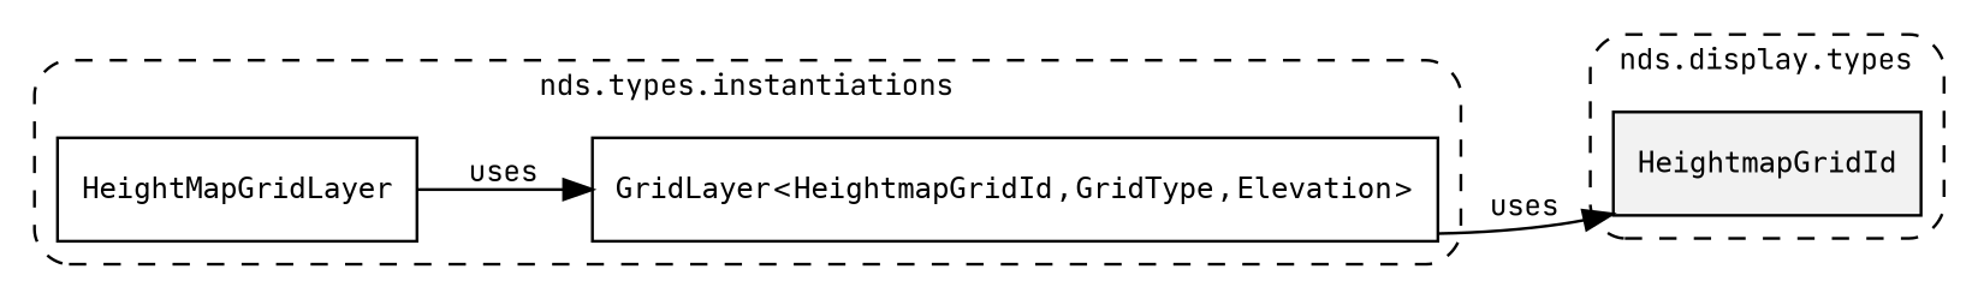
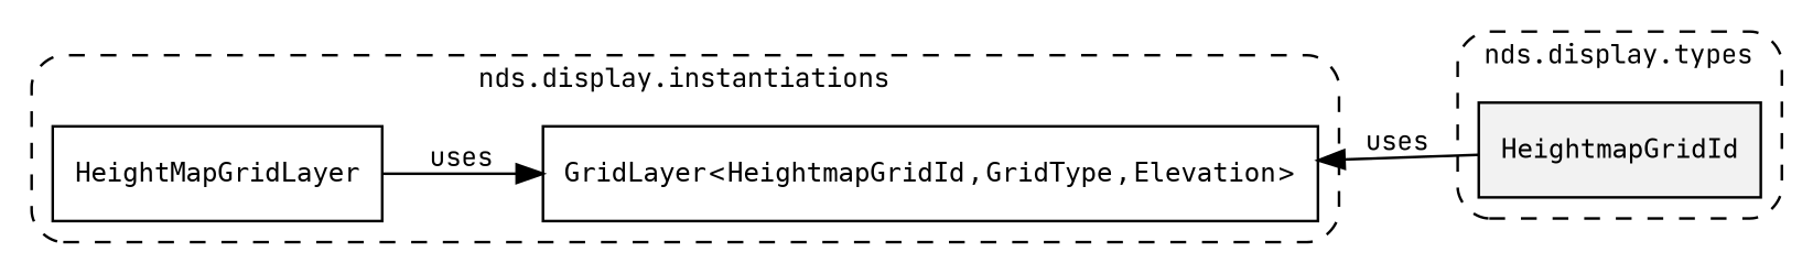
  digraph {
    fontname="JetBrains Mono"
    fontsize=10
    rankdir=LR
    node [fontname="JetBrains Mono" fontsize=10 shape=box]
    edge [fontname="JetBrains Mono" fontsize=10]
    n1 [fillcolor="#0000000D" label=<<font face="monospace"><table align="center" border="0" cellspacing="0" cellpadding="0"><tr><td href="../../../content/packages/nds.display.types.html#Subtype-HeightmapGridId" title="Subtype defined in nds.display.types">HeightmapGridId</td></tr></table></font>> style=filled]
    n2 [label=<<font face="monospace"><table align="center" border="0" cellspacing="0" cellpadding="0"><tr><td href="../../../content/packages/nds.display.instantiations.html#InstantiateType-HeightMapGridLayer" title="InstantiateType defined in nds.display.instantiations">HeightMapGridLayer</td></tr></table></font>>]
    n3 [label=<<font face="monospace"><table align="center" border="0" cellspacing="0" cellpadding="0"><tr><td href="../../../content/packages/nds.core.grid.html#Structure-GridLayer" title="Structure defined in nds.core.grid">GridLayer</td><td>&lt;</td><td><table align="center" border="0" cellspacing="0" cellpadding="0"><tr><td href="../../../content/packages/nds.display.types.html#Subtype-HeightmapGridId" title="Subtype defined in nds.display.types">HeightmapGridId</td></tr></table></td><td>,</td><td><table align="center" border="0" cellspacing="0" cellpadding="0"><tr><td href="../../../content/packages/nds.core.grid.html#Subtype-GridType" title="Subtype defined in nds.core.grid">GridType</td></tr></table></td><td>,</td><td><table align="center" border="0" cellspacing="0" cellpadding="0"><tr><td href="../../../content/packages/nds.core.geometry.html#Subtype-Elevation" title="Subtype defined in nds.core.geometry">Elevation</td></tr></table></td><td>&gt;</td></tr></table></font>>]
    subgraph cluster_1 {
      label="nds.display.types"
      style="dashed, rounded"
      n1
    }
    subgraph cluster_2 {
-     label="nds.types.instantiations"
+     label="nds.display.instantiations"
      style="dashed, rounded"
      n2
      n3
    }
    n2 -> n3 [label=uses]
-   n3 -> n1 [label=uses]
+   n1 -> n3 [label=uses]
  }
